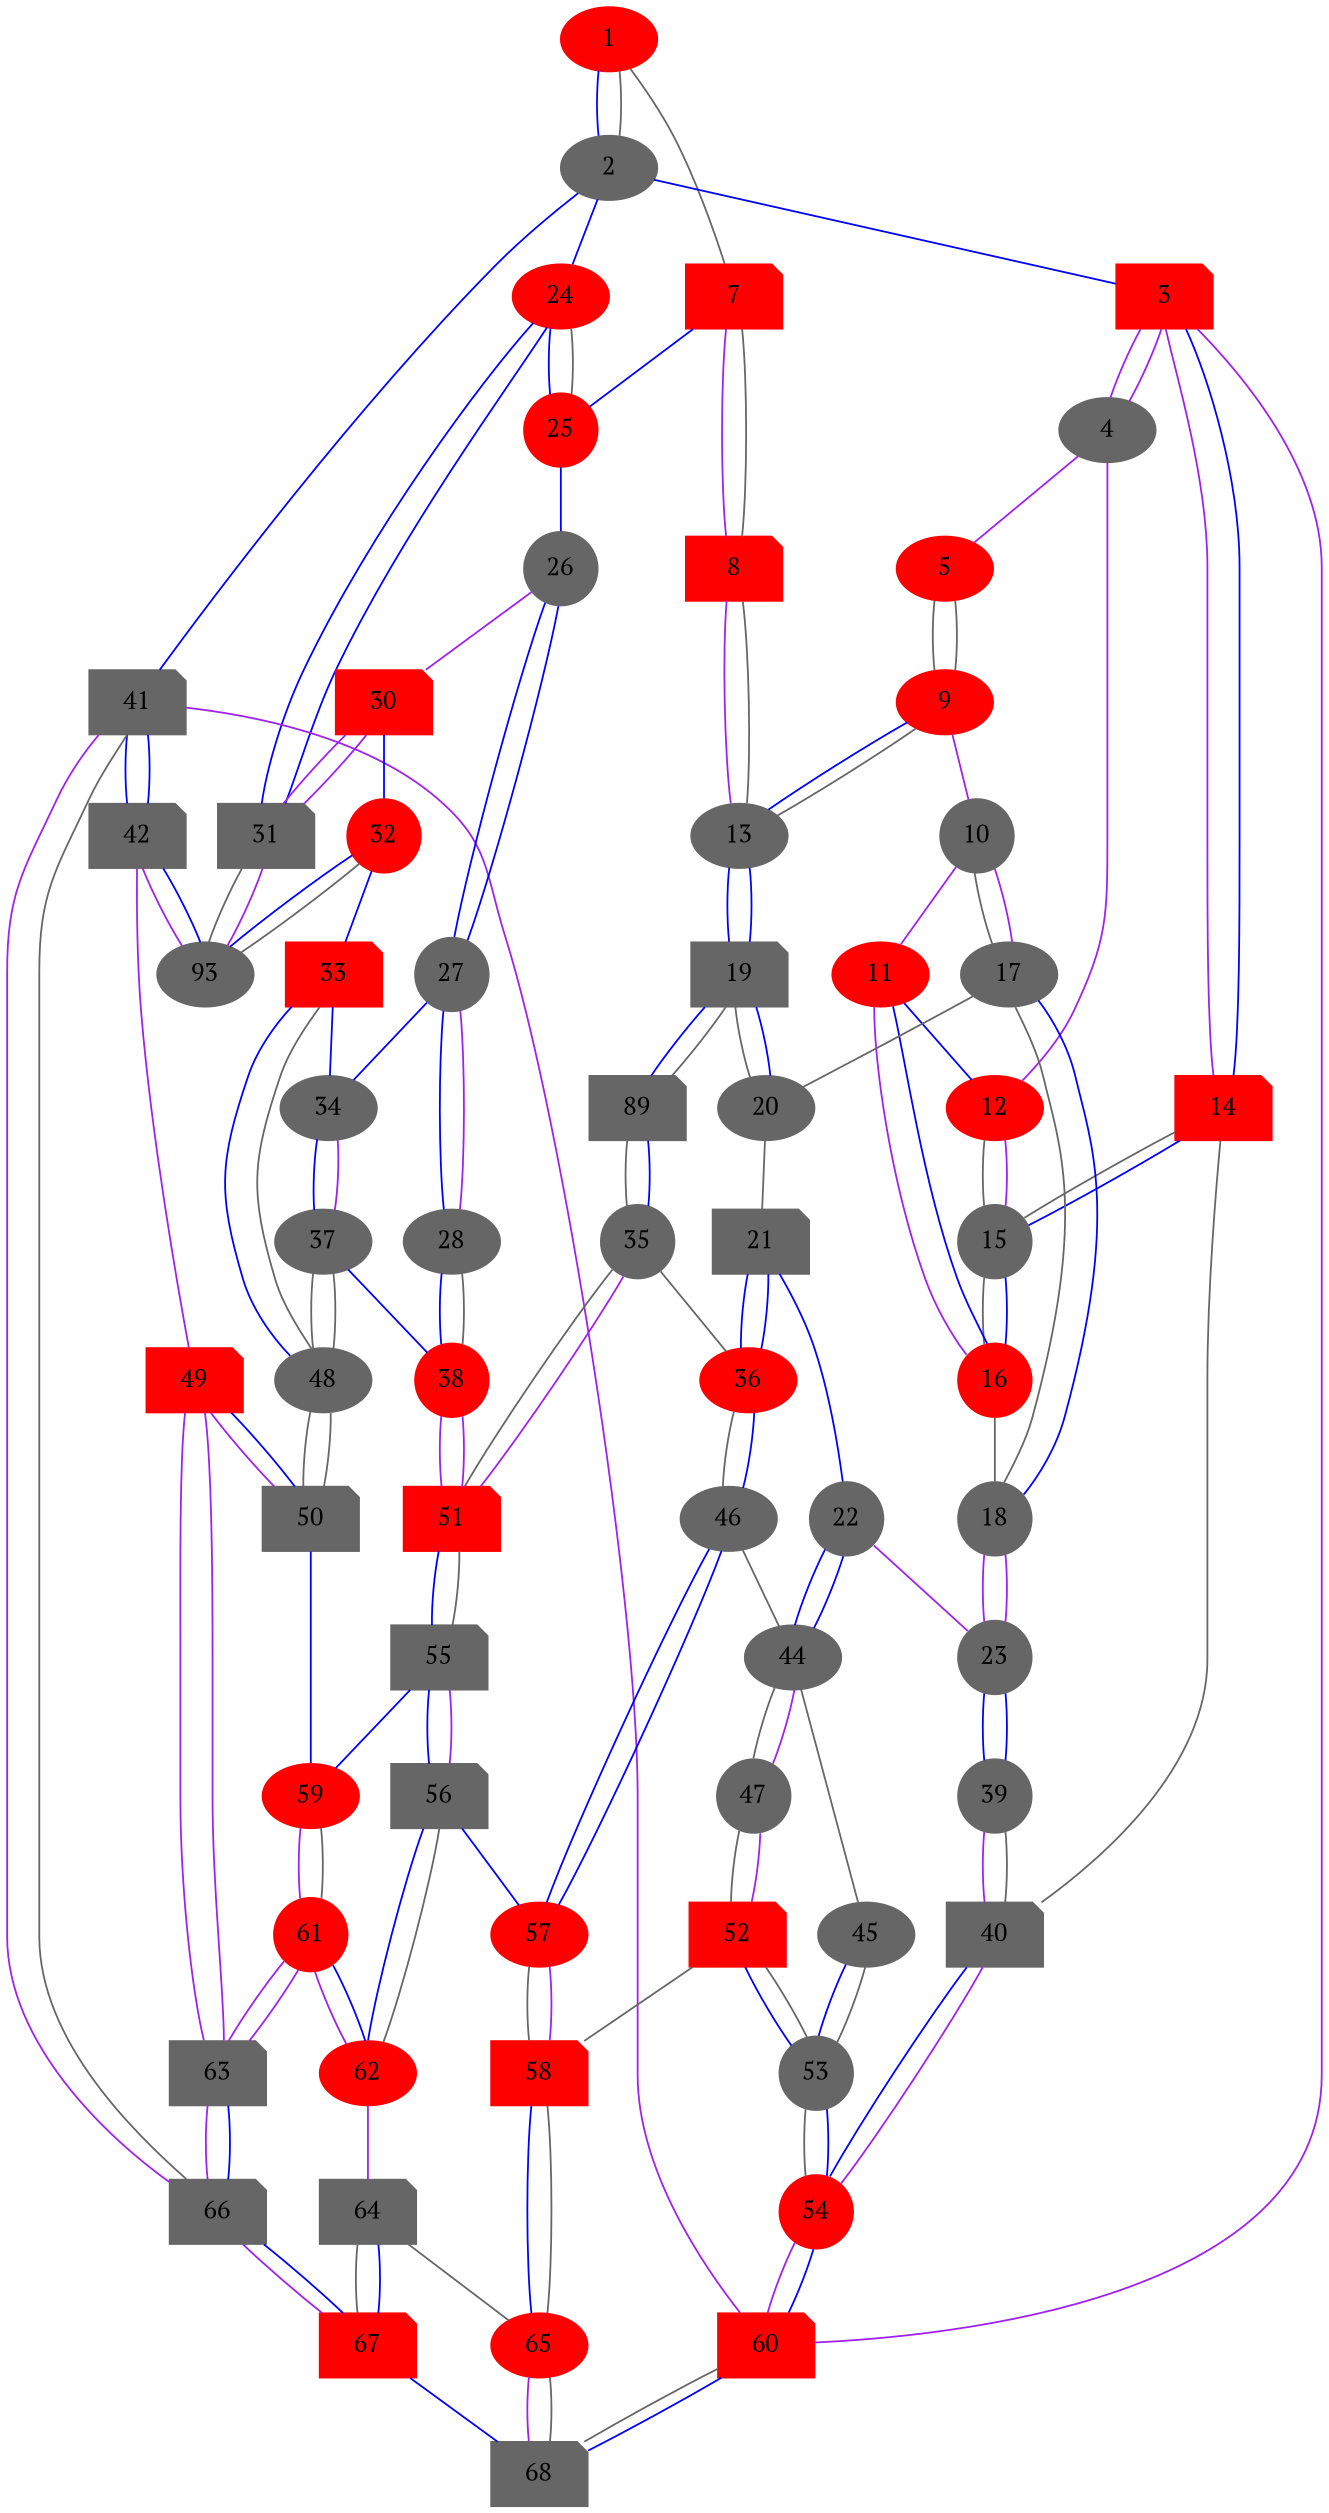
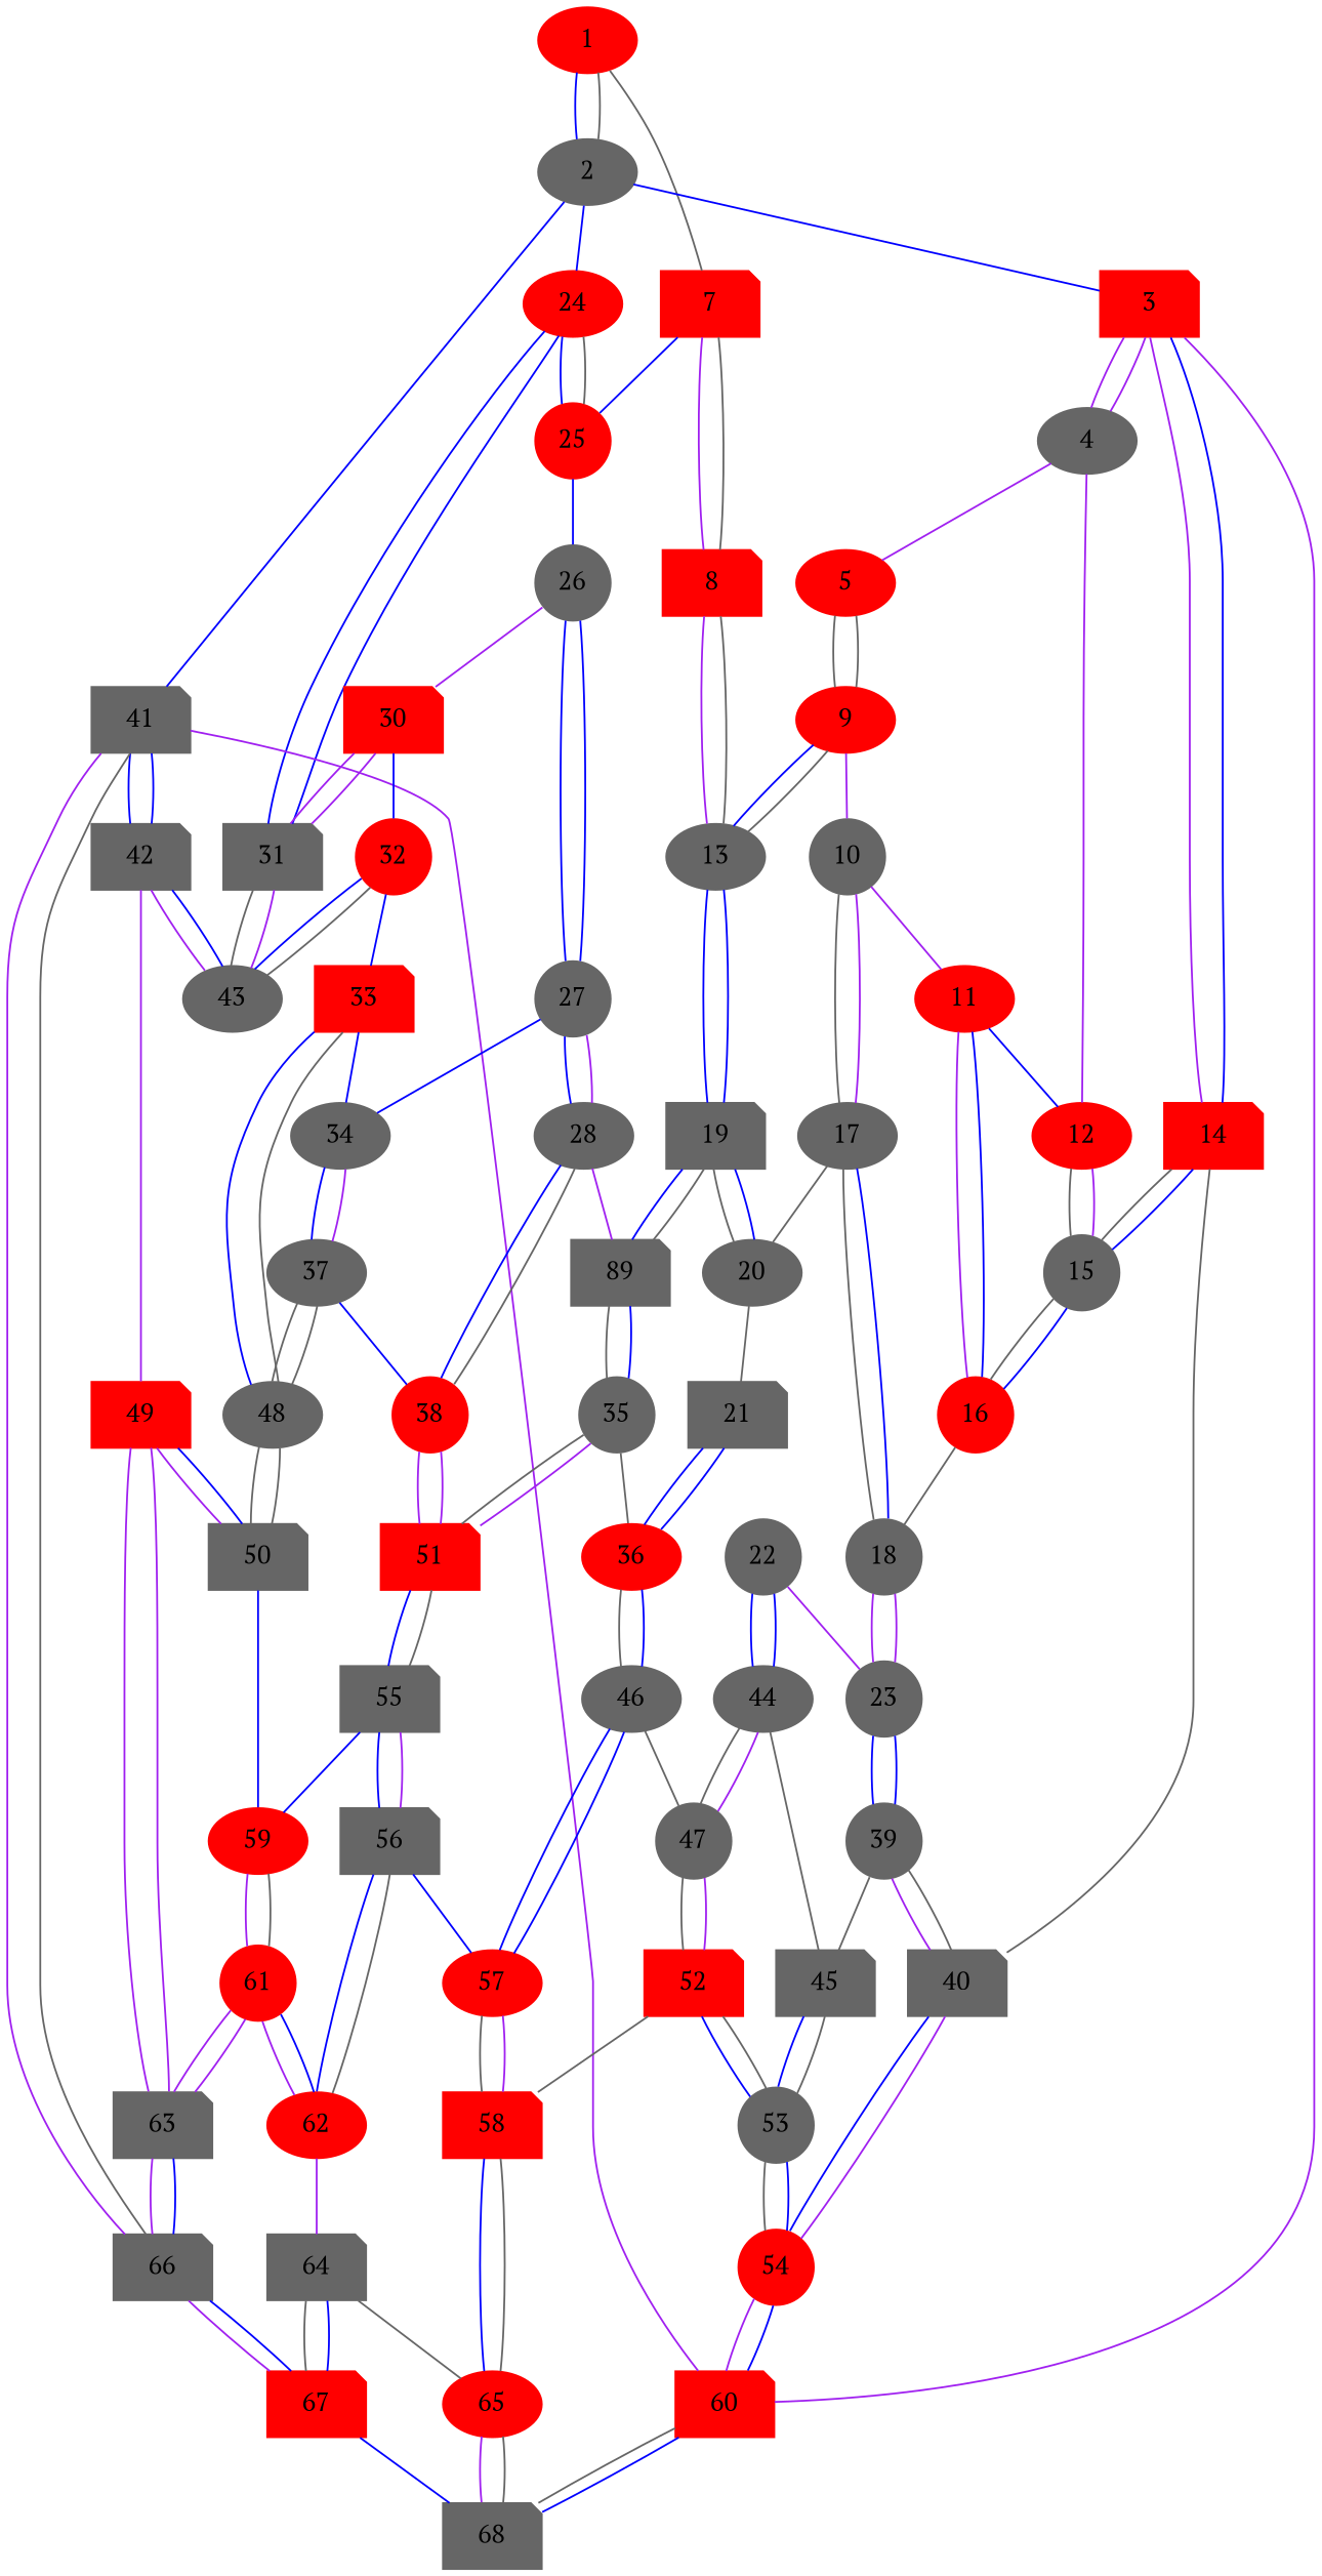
  graph {
    fontname="PT Serif"
    node [color=gray40 fontname="PT Serif" shape=note style=filled]
    edge [color=blue fontname="PT Serif"]
    1 [color=red shape=ellipse]
    2 [shape=ellipse]
    7 [color=red]
    3 [color=red]
    24 [color=red shape=ellipse]
    41
    8 [color=red]
    25 [color=red shape=circle]
    4 [shape=ellipse]
    14 [color=red]
    60 [color=red]
    31
    42
    66
    5 [color=red shape=ellipse]
    12 [color=red shape=ellipse]
    15 [shape=circle]
    40
    68
    9 [color=red shape=ellipse]
    13 [shape=ellipse]
    10 [shape=circle]
    26 [shape=circle]
    19
    11 [color=red shape=ellipse]
    17 [shape=ellipse]
    16 [color=red shape=circle]
    18 [shape=circle]
    20 [shape=ellipse]
    n30 [label=89]
    54 [color=red shape=circle]
    23 [shape=circle]
    21
    39 [shape=circle]
    35 [shape=circle]
    22 [shape=circle]
    36 [color=red shape=ellipse]
    44 [shape=ellipse]
    46 [shape=ellipse]
-   45 [shape=ellipse]
+   45
    47 [shape=circle]
-   43 [shape=ellipse label=93]
+   43 [shape=ellipse]
    27 [shape=circle]
    30 [color=red]
    28 [shape=ellipse]
    34 [shape=ellipse]
    32 [color=red shape=circle]
    38 [color=red shape=circle]
    37 [shape=ellipse]
    51 [color=red]
    33 [color=red]
    48 [shape=ellipse]
    50
    55
    57 [color=red shape=ellipse]
    53 [shape=circle]
    49 [color=red]
    67 [color=red]
    63
    52 [color=red]
    58 [color=red]
    59 [color=red shape=ellipse]
    61 [color=red shape=circle]
    56
    65 [color=red shape=ellipse]
    62 [color=red shape=ellipse]
    64
    1 -- 2
    1 -- 2 [color=gray40]
    1 -- 7 [color=gray40]
    2 -- 3
    2 -- 24
    2 -- 41
    7 -- 8 [color=purple]
    7 -- 8 [color=gray40]
    7 -- 25
    3 -- 4 [color=purple]
    3 -- 4 [color=purple]
    3 -- 14 [color=purple]
    3 -- 14
    3 -- 60 [color=purple]
    24 -- 25
    24 -- 25 [color=gray40]
    24 -- 31
    24 -- 31
    41 -- 60 [color=purple]
    41 -- 42
    41 -- 42
    41 -- 66 [color=purple]
    41 -- 66 [color=gray40]
    8 -- 13 [color=purple]
    8 -- 13 [color=gray40]
    25 -- 26
    4 -- 5 [color=purple]
    4 -- 12 [color=purple]
    14 -- 15 [color=gray40]
    14 -- 15
    14 -- 40 [color=gray40]
    60 -- 68 [color=gray40]
    60 -- 68
    31 -- 43 [color=gray40]
    31 -- 43 [color=purple]
    42 -- 43 [color=purple]
    42 -- 43
    42 -- 49 [color=purple]
    66 -- 67 [color=purple]
    66 -- 67
    5 -- 9 [color=gray40]
    5 -- 9 [color=gray40]
    12 -- 15 [color=gray40]
    12 -- 15 [color=purple]
    15 -- 16 [color=gray40]
    15 -- 16
    40 -- 54
    40 -- 54 [color=purple]
    9 -- 13
    9 -- 13 [color=gray40]
    9 -- 10 [color=purple]
    13 -- 19
    13 -- 19
    10 -- 11 [color=purple]
    10 -- 17 [color=gray40]
    10 -- 17 [color=purple]
    26 -- 27
    26 -- 27
    26 -- 30 [color=purple]
    19 -- 20 [color=gray40]
    19 -- 20
    19 -- n30
    19 -- n30 [color=gray40]
    11 -- 12
    11 -- 16 [color=purple]
    11 -- 16
    17 -- 18 [color=gray40]
    17 -- 18
    17 -- 20 [color=gray40]
    16 -- 18 [color=gray40]
    18 -- 23 [color=purple]
    18 -- 23 [color=purple]
    20 -- 21 [color=gray40]
    n30 -- 35 [color=gray40]
    n30 -- 35
    54 -- 60 [color=purple]
    54 -- 60
    23 -- 39
    23 -- 39
-   21 -- 22
    21 -- 36
    21 -- 36
    39 -- 40 [color=purple]
    39 -- 40 [color=gray40]
+   39 -- 45 [color=gray40]
    35 -- 36 [color=gray40]
    35 -- 51 [color=gray40]
    35 -- 51 [color=purple]
    22 -- 23 [color=purple]
    22 -- 44
    22 -- 44
    36 -- 46 [color=gray40]
    36 -- 46
    44 -- 45 [color=gray40]
    44 -- 47 [color=gray40]
    44 -- 47 [color=purple]
-   46 -- 44 [color=gray40]
+   46 -- 47 [color=gray40]
    46 -- 57
    46 -- 57
    45 -- 53
    45 -- 53 [color=gray40]
    47 -- 52 [color=gray40]
    47 -- 52 [color=purple]
    27 -- 28
    27 -- 28 [color=purple]
    27 -- 34
    30 -- 31 [color=purple]
    30 -- 31 [color=purple]
    30 -- 32
+   28 -- n30 [color=purple]
    28 -- 38
    28 -- 38 [color=gray40]
    34 -- 37
    34 -- 37 [color=purple]
    32 -- 43
    32 -- 43 [color=gray40]
    32 -- 33
    38 -- 51 [color=purple]
    38 -- 51 [color=purple]
    37 -- 38
    37 -- 48 [color=gray40]
    37 -- 48 [color=gray40]
    51 -- 55
    51 -- 55 [color=gray40]
    33 -- 34
    33 -- 48
    33 -- 48 [color=gray40]
    48 -- 50 [color=gray40]
    48 -- 50 [color=gray40]
    50 -- 59
    55 -- 59
    55 -- 56
    55 -- 56 [color=purple]
    57 -- 58 [color=gray40]
    57 -- 58 [color=purple]
    53 -- 54 [color=gray40]
    53 -- 54
    49 -- 50 [color=purple]
    49 -- 50
    49 -- 63 [color=purple]
    49 -- 63 [color=purple]
    67 -- 68
    63 -- 66 [color=purple]
    63 -- 66
    52 -- 53
    52 -- 53 [color=gray40]
    52 -- 58 [color=gray40]
    58 -- 65
    58 -- 65 [color=gray40]
    59 -- 61 [color=purple]
    59 -- 61 [color=gray40]
    61 -- 63 [color=purple]
    61 -- 63 [color=purple]
    61 -- 62 [color=purple]
    61 -- 62
    56 -- 57
    56 -- 62
    56 -- 62 [color=gray40]
    65 -- 68 [color=purple]
    65 -- 68 [color=gray40]
    62 -- 64 [color=purple]
    64 -- 67 [color=gray40]
    64 -- 67
    64 -- 65 [color=gray40]
  }
